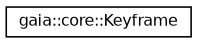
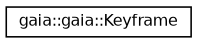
  digraph {
    rankdir=LR
-   n1 [color=black fillcolor=white fontname=Helvetica fontsize=10 height=0.2 label="gaia::core::Keyframe" shape=record style=filled width=0.4]
+   n1 [color=black fillcolor=white fontname=Helvetica fontsize=10 height=0.2 label="gaia::gaia::Keyframe" shape=record style=filled width=0.4]
  }
